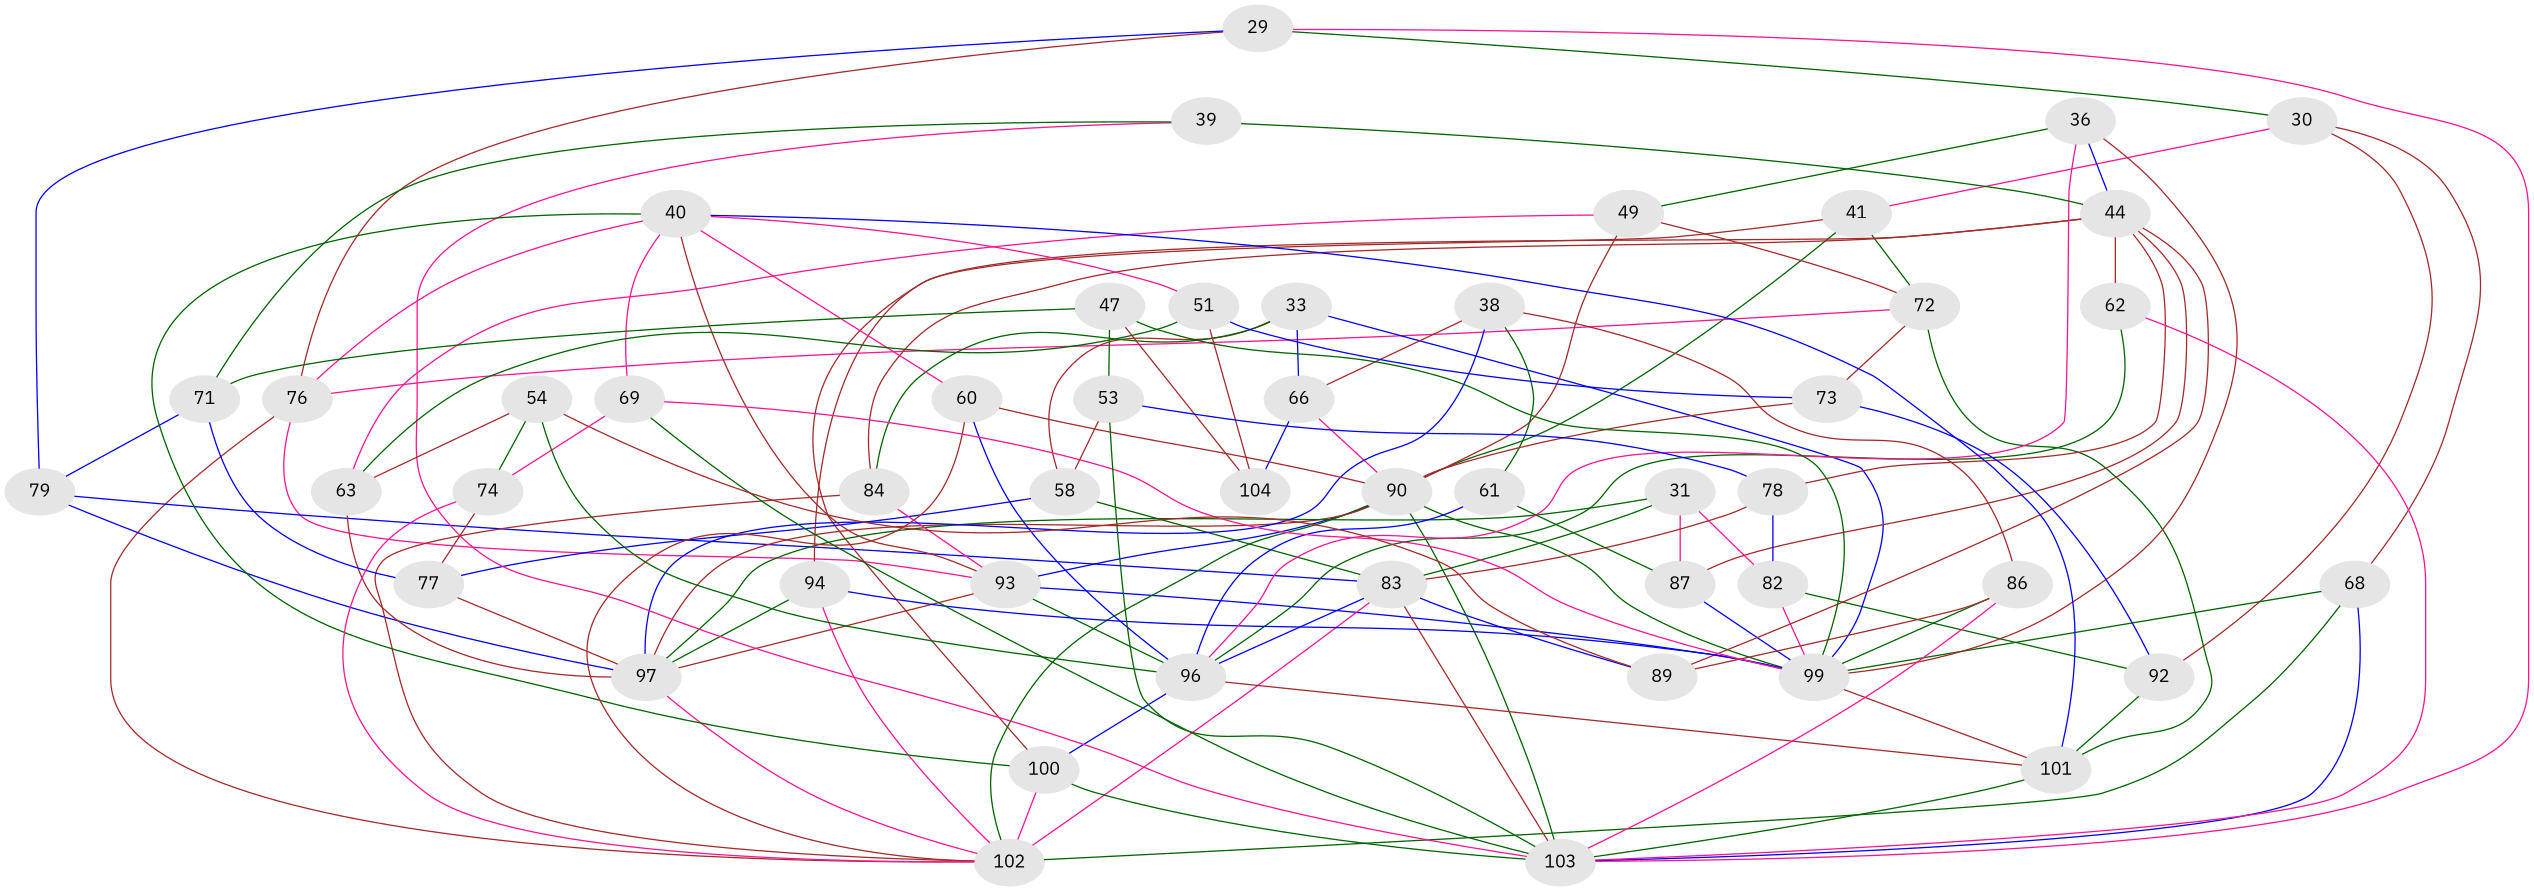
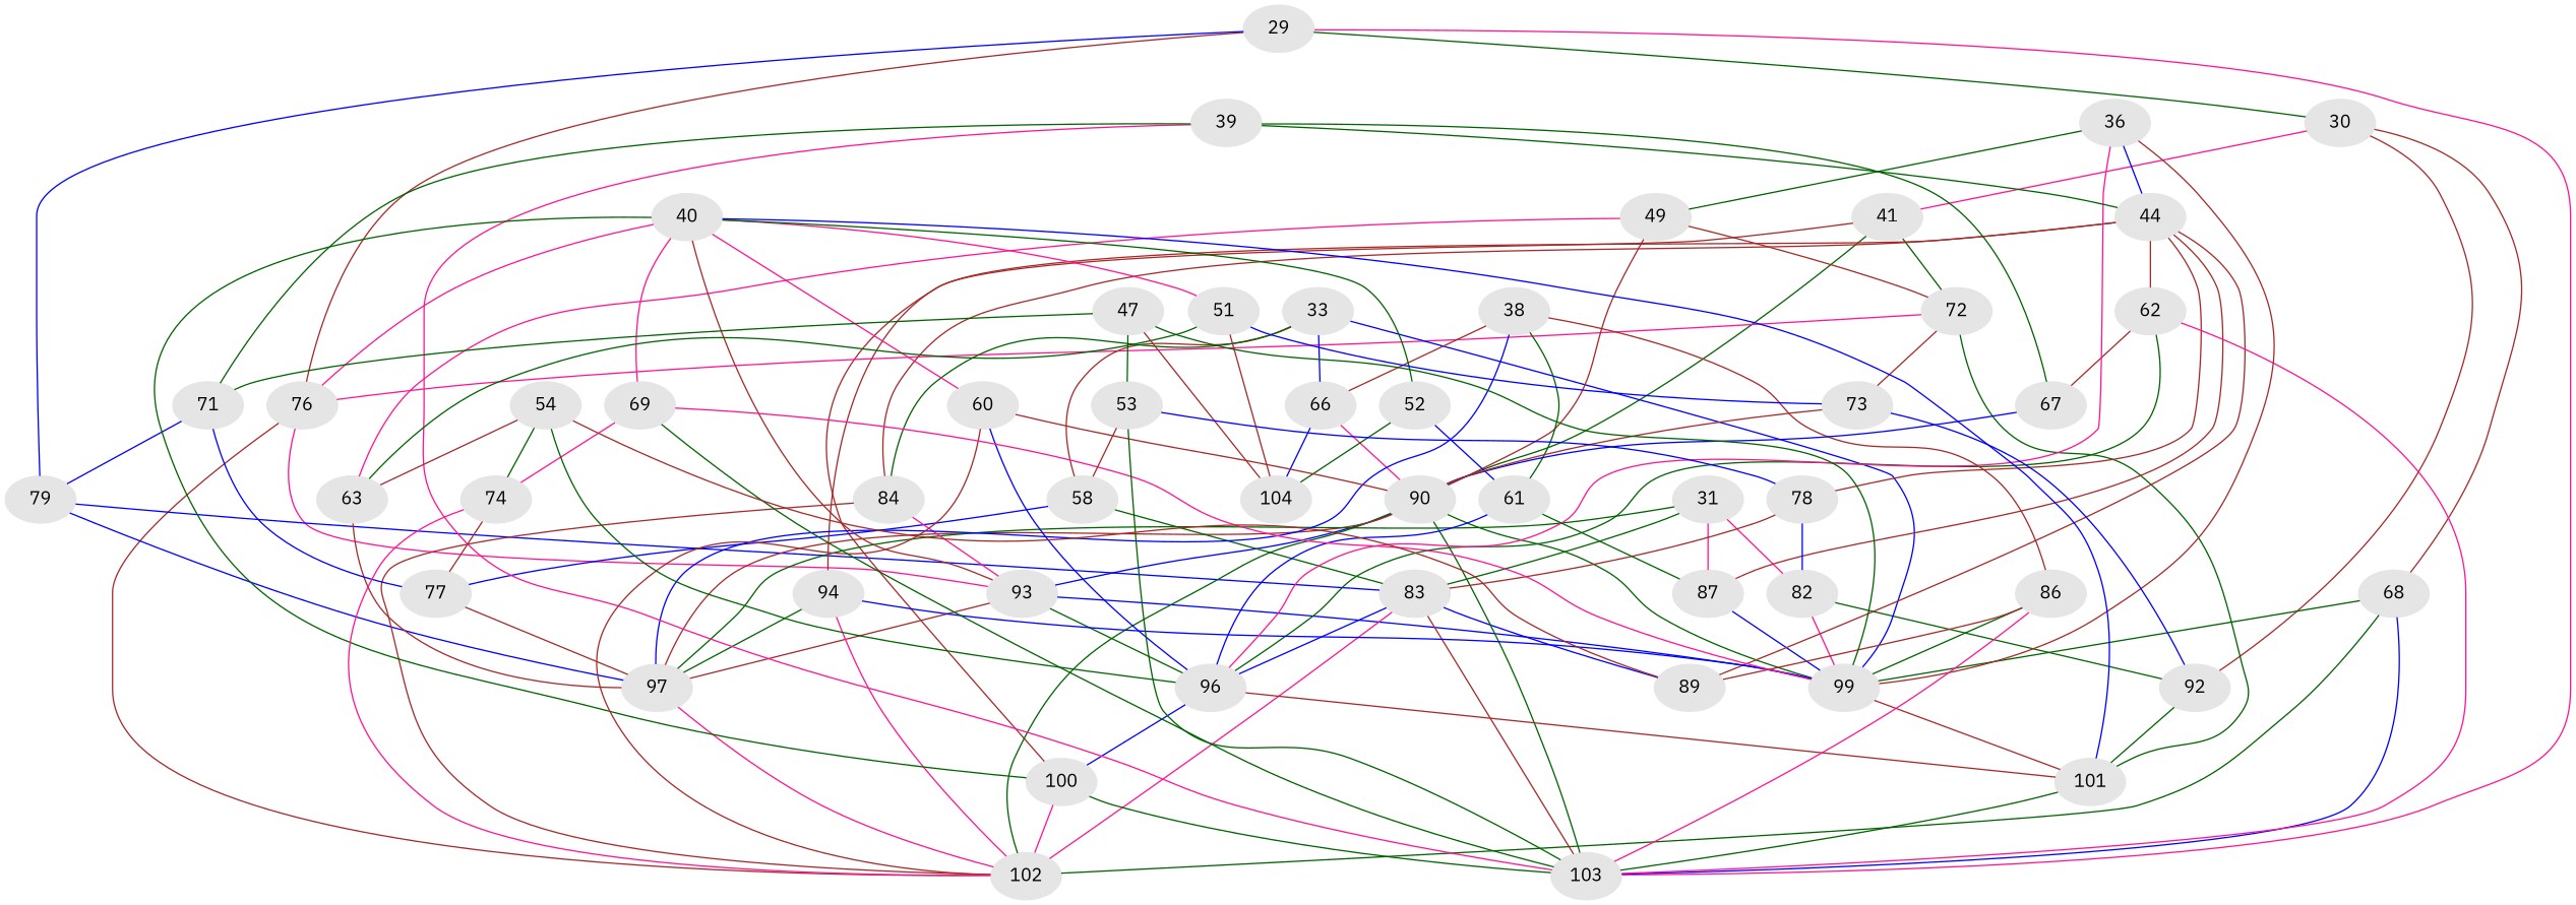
  graph {
    fontname="IBM Plex Sans"
    node [color=gray90 fontname="IBM Plex Sans" style=filled]
    edge [color=brown fontname="IBM Plex Sans"]
    29
    30
    76 [super="+75"]
    79
    103 [super="+88"]
    41
    68
    92
    93 [super="+91"]
    102 [super="+98"]
    83 [super="+13+21+42"]
    97 [super="+16+34+70"]
    100 [super="+17+43"]
    72 [super="+23"]
    90 [super="+3+64"]
    99 [super="+24+48"]
    101 [super="+46+95"]
    31
    82
    87
    96 [super="+7+19+26+57"]
    89
    33
    58
    66 [super="+45"]
    84
    77
    104
    44 [super="+4+11"]
    62
    78
    94
    36
    49
    63
    38
    61
    86
    39
+   67 [super="+14"]
    71
    40 [super="+8+15"]
    51
+   52
    60
    69
    73
    74
    47
    53
    54
    29 -- 30 [color=darkgreen]
    29 -- 76
    29 -- 79 [color=blue]
    29 -- 103 [color=deeppink]
    30 -- 41 [color=deeppink]
    30 -- 68
    30 -- 92
    76 -- 93 [color=deeppink]
    76 -- 102
    79 -- 83 [color=blue]
    79 -- 97 [color=blue]
    41 -- 100
    41 -- 72 [color=darkgreen]
    41 -- 90 [color=darkgreen]
    68 -- 103 [color=blue]
    68 -- 102 [color=darkgreen]
    68 -- 99 [color=darkgreen]
    92 -- 101 [color=darkgreen]
    93 -- 97
    93 -- 99 [color=blue weight=2]
    93 -- 96 [color=darkgreen weight=3]
    83 -- 103
    83 -- 102 [color=deeppink weight=3]
    83 -- 96 [color=blue]
    83 -- 89 [color=blue]
    97 -- 102 [color=deeppink]
    100 -- 103 [color=darkgreen weight=2]
    100 -- 102 [color=deeppink weight=3]
    72 -- 76 [color=deeppink weight=2]
    72 -- 101 [color=darkgreen]
    72 -- 73
    90 -- 103 [color=darkgreen weight=3]
    90 -- 93 [color=blue weight=3]
    90 -- 102 [color=darkgreen]
    90 -- 97 [weight=2]
    90 -- 99 [color=darkgreen]
    99 -- 101 [weight=2]
    101 -- 103 [color=darkgreen]
    31 -- 83 [color=darkgreen]
    31 -- 97 [color=darkgreen]
    31 -- 82 [color=deeppink]
    31 -- 87 [color=deeppink]
    82 -- 92 [color=darkgreen]
    82 -- 99 [color=deeppink]
    87 -- 99 [color=blue]
    96 -- 100 [color=blue weight=2]
    96 -- 101
    33 -- 99 [color=blue]
    33 -- 58
    33 -- 66 [color=blue]
    33 -- 84 [color=darkgreen]
    58 -- 83 [color=darkgreen]
    58 -- 77 [color=blue]
    66 -- 90 [color=deeppink weight=3]
    66 -- 104 [color=blue]
    84 -- 93 [color=deeppink]
    84 -- 102
    77 -- 97
    44 -- 87
    44 -- 89
    44 -- 84
    44 -- 62
    44 -- 78
    44 -- 94
    62 -- 103 [color=deeppink]
    62 -- 96 [color=darkgreen]
+   62 -- 67
    78 -- 83
    78 -- 82 [color=blue]
    94 -- 102 [color=deeppink]
    94 -- 97 [color=darkgreen]
    94 -- 99 [color=blue]
    36 -- 99
    36 -- 96 [color=deeppink]
    36 -- 44 [color=blue]
    36 -- 49 [color=darkgreen]
    49 -- 72
    49 -- 90
    49 -- 63 [color=deeppink]
    63 -- 97
    38 -- 97 [color=blue]
    38 -- 66
    38 -- 61 [color=darkgreen]
    38 -- 86
    61 -- 87 [color=darkgreen]
    61 -- 96 [color=blue]
    86 -- 103 [color=deeppink]
    86 -- 99 [color=darkgreen]
    86 -- 89
    39 -- 103 [color=deeppink]
    39 -- 44 [color=darkgreen]
+   39 -- 67 [color=darkgreen]
    39 -- 71 [color=darkgreen]
+   67 -- 90 [color=blue weight=2]
    71 -- 79 [color=blue]
    71 -- 77 [color=blue]
    40 -- 76 [color=deeppink]
    40 -- 93
    40 -- 100 [color=darkgreen weight=2]
    40 -- 101 [color=blue weight=2]
    40 -- 51 [color=deeppink]
+   40 -- 52 [color=darkgreen]
    40 -- 60 [color=deeppink]
    40 -- 69 [color=deeppink]
    51 -- 104
    51 -- 63 [color=darkgreen]
    51 -- 73 [color=blue]
+   52 -- 104 [color=darkgreen]
+   52 -- 61 [color=blue]
    60 -- 102
    60 -- 90
    60 -- 96 [color=blue]
    69 -- 103 [color=darkgreen]
    69 -- 99 [color=deeppink]
    69 -- 74 [color=deeppink]
    73 -- 92 [color=blue]
    73 -- 90
    74 -- 102 [color=deeppink]
    74 -- 77
    47 -- 99 [color=darkgreen]
    47 -- 104
    47 -- 71 [color=darkgreen]
    47 -- 53 [color=darkgreen]
    53 -- 103 [color=darkgreen]
    53 -- 58
    53 -- 78 [color=blue]
    54 -- 96 [color=darkgreen]
    54 -- 89
    54 -- 63
    54 -- 74 [color=darkgreen]
  }
